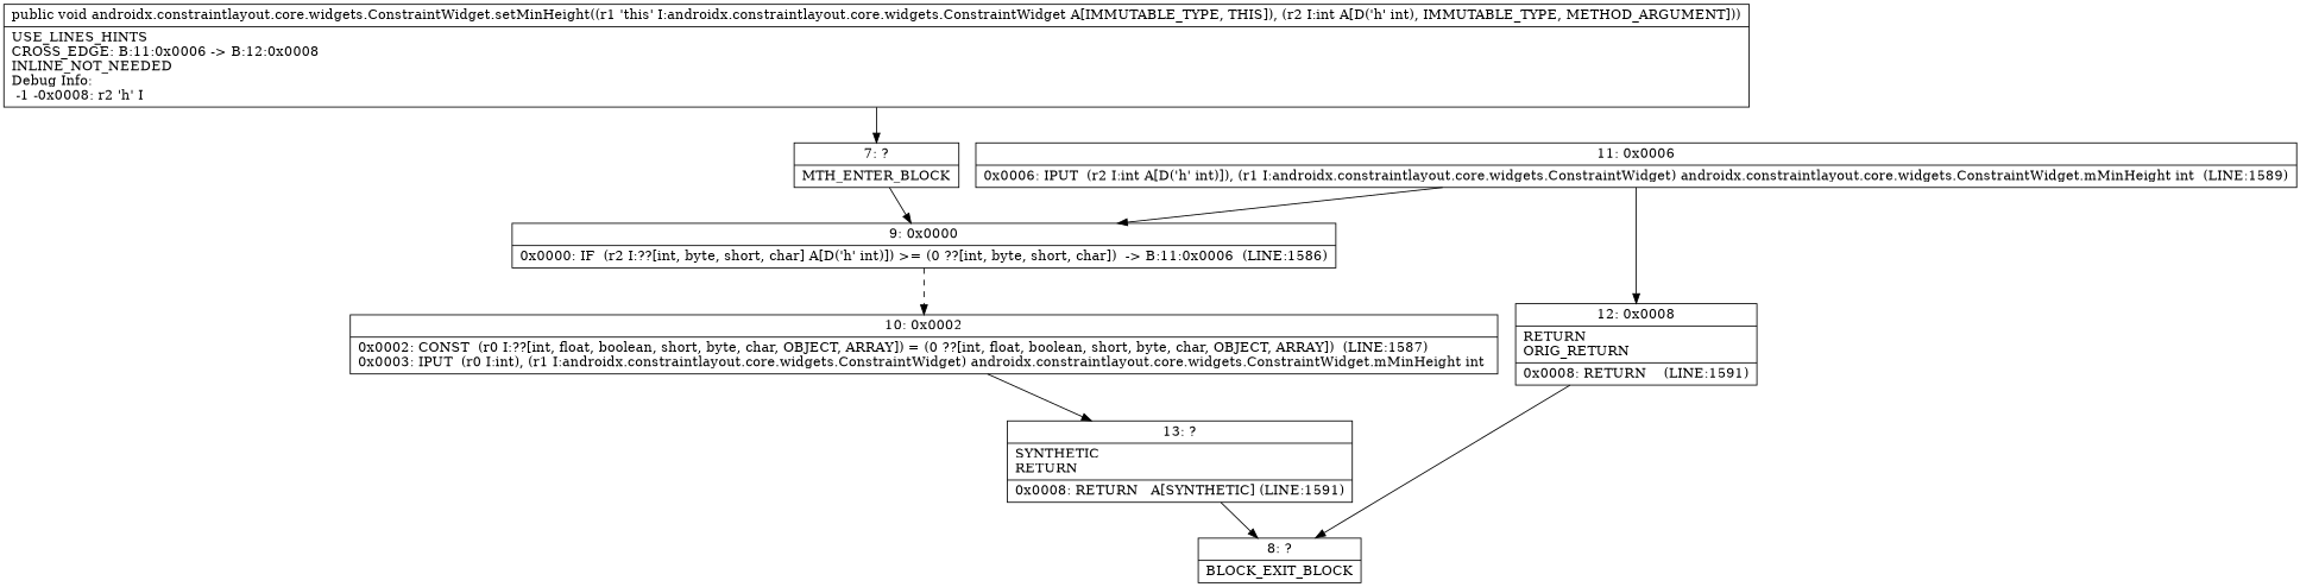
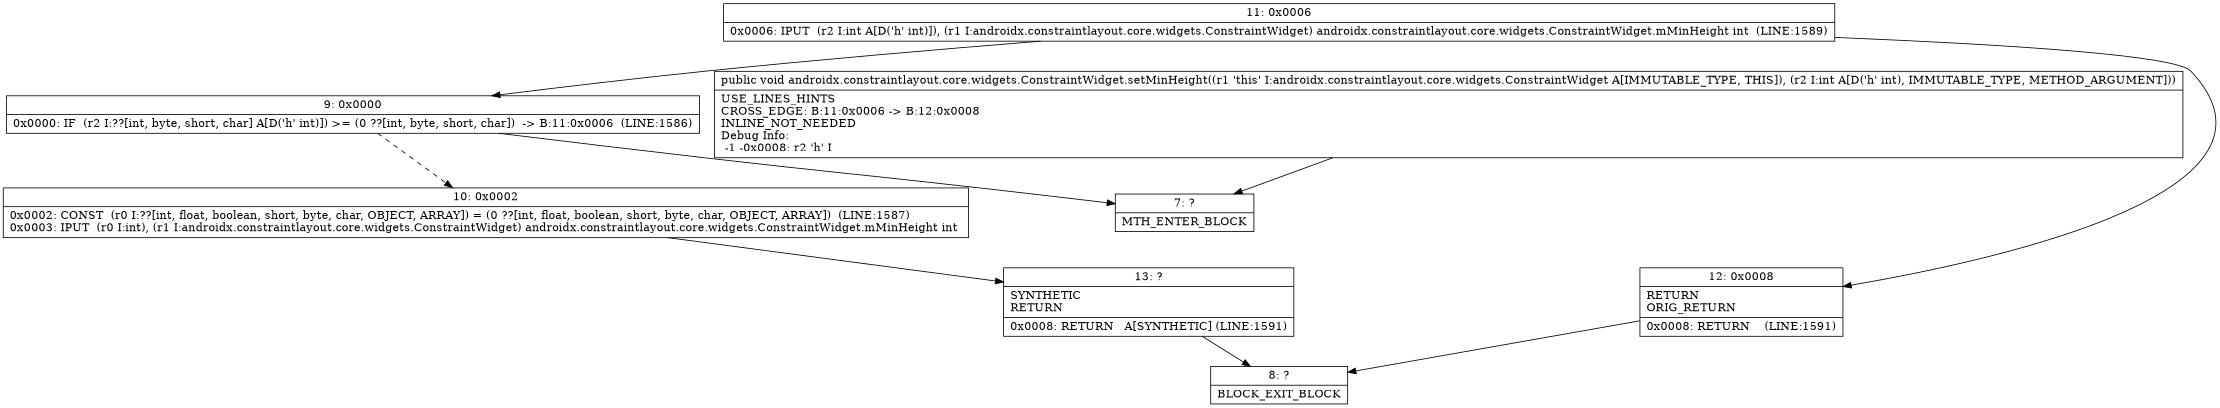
  digraph {
    node [shape=record]
    n1 [label="{7\:\ ?|MTH_ENTER_BLOCK\l}"]
    n2 [label="{9\:\ 0x0000|0x0000: IF  (r2 I:??[int, byte, short, char] A[D('h' int)]) \>= (0 ??[int, byte, short, char])  \-\> B:11:0x0006  (LINE:1586)\l}"]
    n3 [label="{10\:\ 0x0002|0x0002: CONST  (r0 I:??[int, float, boolean, short, byte, char, OBJECT, ARRAY]) = (0 ??[int, float, boolean, short, byte, char, OBJECT, ARRAY])  (LINE:1587)\l0x0003: IPUT  (r0 I:int), (r1 I:androidx.constraintlayout.core.widgets.ConstraintWidget) androidx.constraintlayout.core.widgets.ConstraintWidget.mMinHeight int \l}"]
    n4 [label="{13\:\ ?|SYNTHETIC\lRETURN\l|0x0008: RETURN   A[SYNTHETIC] (LINE:1591)\l}"]
    n5 [label="{11\:\ 0x0006|0x0006: IPUT  (r2 I:int A[D('h' int)]), (r1 I:androidx.constraintlayout.core.widgets.ConstraintWidget) androidx.constraintlayout.core.widgets.ConstraintWidget.mMinHeight int  (LINE:1589)\l}"]
    n6 [label="{12\:\ 0x0008|RETURN\lORIG_RETURN\l|0x0008: RETURN    (LINE:1591)\l}"]
    n7 [label="{8\:\ ?|BLOCK_EXIT_BLOCK\l}"]
    n8 [label="{public void androidx.constraintlayout.core.widgets.ConstraintWidget.setMinHeight((r1 'this' I:androidx.constraintlayout.core.widgets.ConstraintWidget A[IMMUTABLE_TYPE, THIS]), (r2 I:int A[D('h' int), IMMUTABLE_TYPE, METHOD_ARGUMENT]))  | USE_LINES_HINTS\lCROSS_EDGE: B:11:0x0006 \-\> B:12:0x0008\lINLINE_NOT_NEEDED\lDebug Info:\l  \-1 \-0x0008: r2 'h' I\l}"]
-   n1 -> n2
+   n2 -> n1
    n2 -> n3 [style=dashed]
    n3 -> n4
    n4 -> n7
    n5 -> n2
    n5 -> n6
    n6 -> n7
    n8 -> n1
  }
